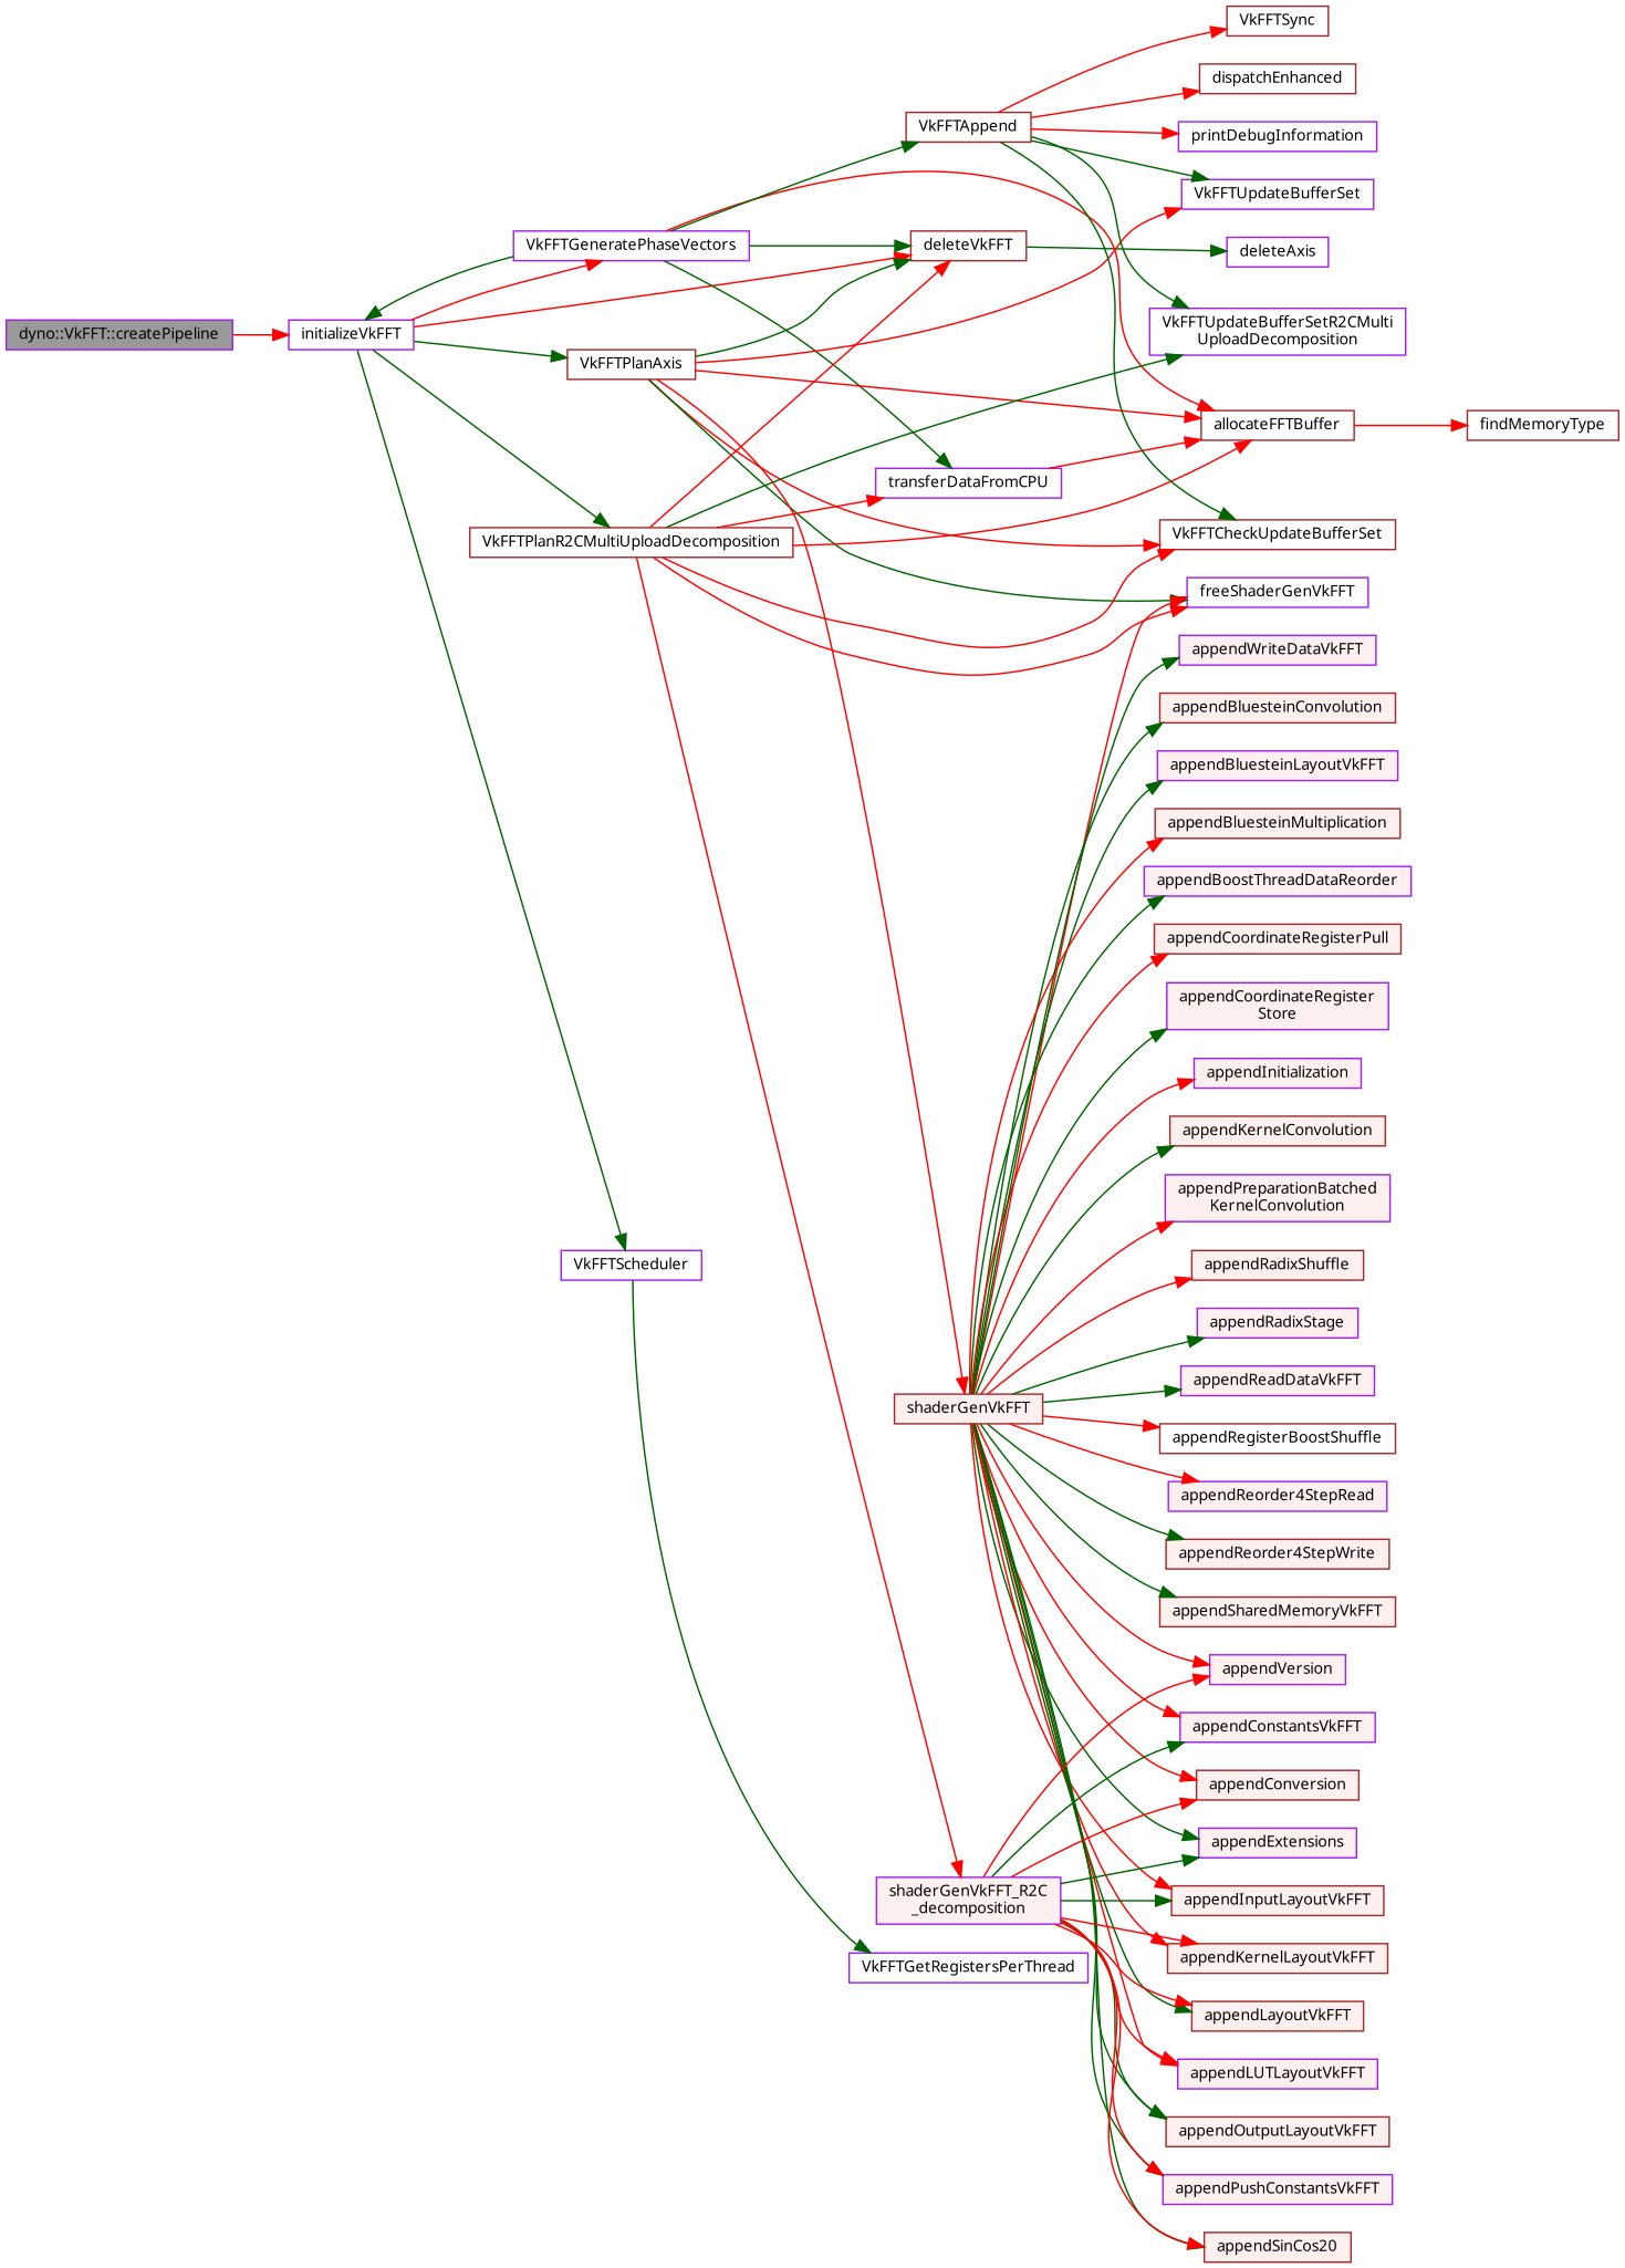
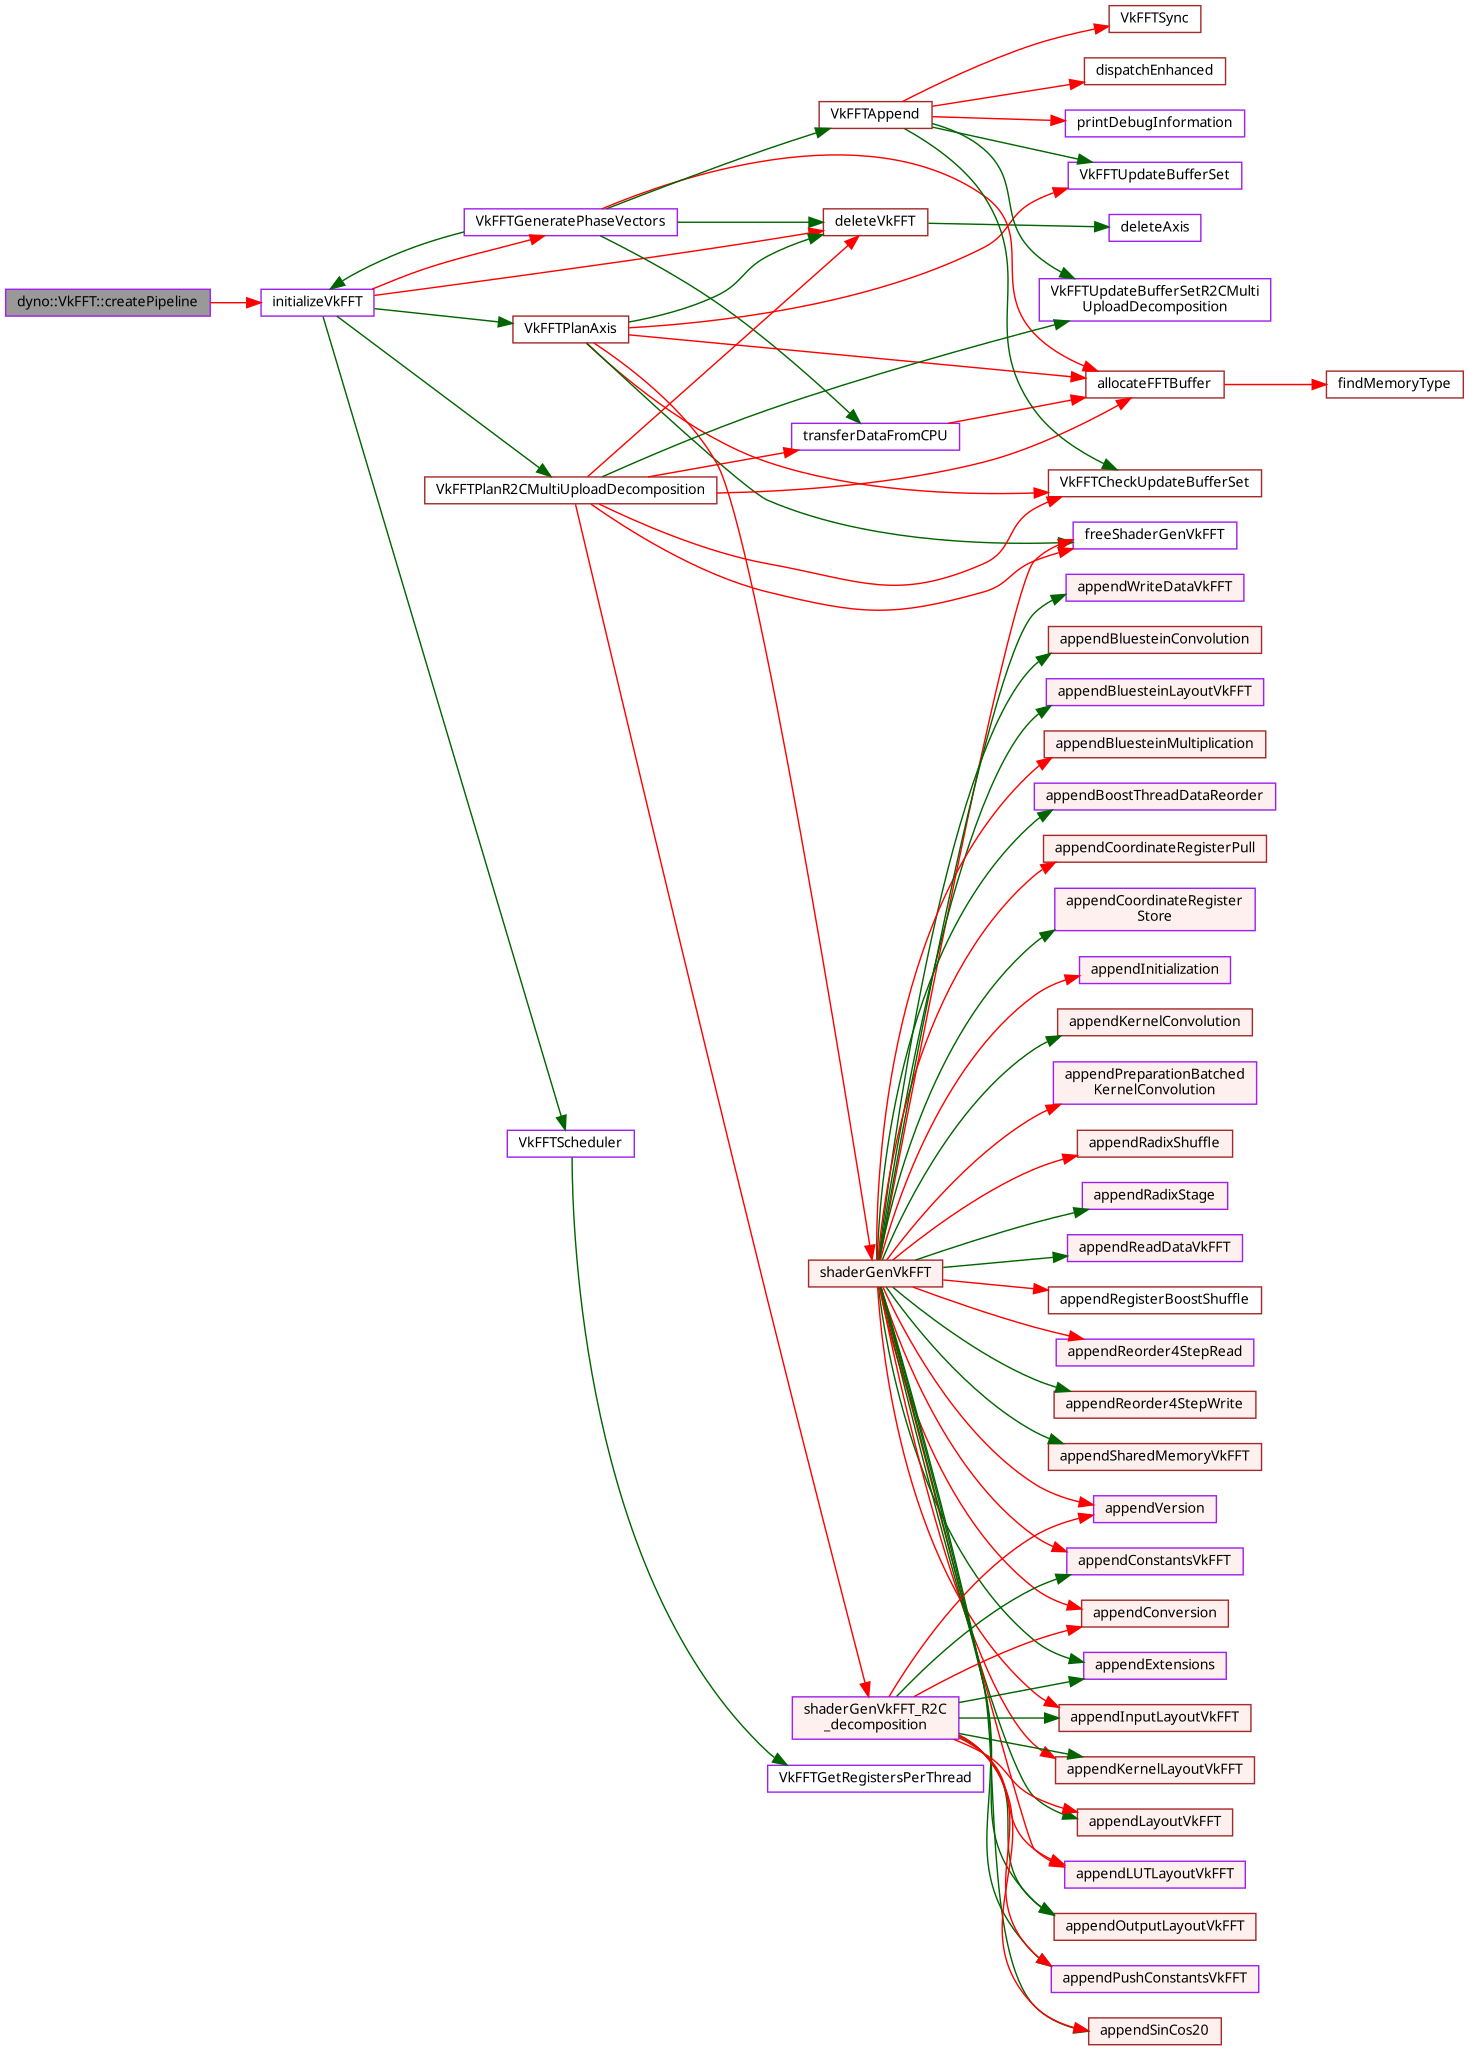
  digraph {
    fontname="Noto Sans"
    rankdir=LR
    node [color=purple fillcolor="#FFF0F0" fontname="Noto Sans" fontsize=10 shape=box style=filled]
    edge [color=red fontname="Noto Sans" fontsize=10 labelfontname=Helvetica labelfontsize=10 style=solid]
    n1 [fillcolor=grey60 fontcolor=black height=0.2 label="dyno::VkFFT::createPipeline" width=0.4]
    n2 [fillcolor=white height=0.2 label=initializeVkFFT width=0.4]
    n3 [color=brown fillcolor=white height=0.2 label=deleteVkFFT width=0.4]
    n4 [fillcolor=white height=0.2 label=VkFFTGeneratePhaseVectors width=0.4]
    n5 [color=brown fillcolor=white height=0.2 label=VkFFTPlanAxis width=0.4]
    n6 [color=brown fillcolor=white height=0.2 label=VkFFTPlanR2CMultiUploadDecomposition width=0.4]
    n7 [fillcolor=white height=0.2 label=VkFFTScheduler width=0.4]
    n8 [fillcolor=white height=0.2 label=deleteAxis width=0.4]
    n9 [color=brown fillcolor=white height=0.2 label=allocateFFTBuffer width=0.4]
    n10 [fillcolor=white height=0.2 label=transferDataFromCPU width=0.4]
    n11 [color=brown fillcolor=white height=0.2 label=VkFFTAppend width=0.4]
    n12 [color=brown fillcolor=white height=0.2 label=VkFFTCheckUpdateBufferSet width=0.4]
    n13 [fillcolor=white height=0.2 label=VkFFTUpdateBufferSet width=0.4]
    n14 [fillcolor=white height=0.2 label=freeShaderGenVkFFT width=0.4]
    n15 [color=brown height=0.2 label=shaderGenVkFFT width=0.4]
    n16 [fillcolor=white height=0.2 label="VkFFTUpdateBufferSetR2CMulti\lUploadDecomposition" width=0.4]
    n17 [height=0.2 label="shaderGenVkFFT_R2C\l_decomposition" width=0.4]
    n18 [fillcolor=white height=0.2 label=VkFFTGetRegistersPerThread width=0.4]
    n19 [color=brown fillcolor=white height=0.2 label=findMemoryType width=0.4]
    n20 [color=brown fillcolor=white height=0.2 label=dispatchEnhanced width=0.4]
    n21 [fillcolor=white height=0.2 label=printDebugInformation width=0.4]
    n22 [color=brown fillcolor=white height=0.2 label=VkFFTSync width=0.4]
    n23 [color=brown height=0.2 label=appendBluesteinConvolution width=0.4]
    n24 [height=0.2 label=appendBluesteinLayoutVkFFT width=0.4]
    n25 [color=brown height=0.2 label=appendBluesteinMultiplication width=0.4]
    n26 [height=0.2 label=appendBoostThreadDataReorder width=0.4]
    n27 [height=0.2 label=appendConstantsVkFFT width=0.4]
    n28 [color=brown height=0.2 label=appendConversion width=0.4]
    n29 [color=brown height=0.2 label=appendCoordinateRegisterPull width=0.4]
    n30 [height=0.2 label="appendCoordinateRegister\lStore" width=0.4]
    n31 [height=0.2 label=appendExtensions width=0.4]
    n32 [height=0.2 label=appendInitialization width=0.4]
    n33 [color=brown height=0.2 label=appendInputLayoutVkFFT width=0.4]
    n34 [color=brown height=0.2 label=appendKernelConvolution width=0.4]
    n35 [color=brown height=0.2 label=appendKernelLayoutVkFFT width=0.4]
    n36 [color=brown height=0.2 label=appendLayoutVkFFT width=0.4]
    n37 [height=0.2 label=appendLUTLayoutVkFFT width=0.4]
    n38 [color=brown height=0.2 label=appendOutputLayoutVkFFT width=0.4]
    n39 [height=0.2 label="appendPreparationBatched\lKernelConvolution" width=0.4]
    n40 [height=0.2 label=appendPushConstantsVkFFT width=0.4]
    n41 [color=brown height=0.2 label=appendRadixShuffle width=0.4]
    n42 [height=0.2 label=appendRadixStage width=0.4]
    n43 [height=0.2 label=appendReadDataVkFFT width=0.4]
    n44 [color=brown fillcolor=white height=0.2 label=appendRegisterBoostShuffle width=0.4]
    n45 [height=0.2 label=appendReorder4StepRead width=0.4]
    n46 [color=brown height=0.2 label=appendReorder4StepWrite width=0.4]
    n47 [color=brown height=0.2 label=appendSharedMemoryVkFFT width=0.4]
    n48 [color=brown height=0.2 label=appendSinCos20 width=0.4]
    n49 [height=0.2 label=appendVersion width=0.4]
    n50 [height=0.2 label=appendWriteDataVkFFT width=0.4]
    n1 -> n2
    n2 -> n3
    n2 -> n4
    n2 -> n5 [color=darkgreen]
    n2 -> n6 [color=darkgreen]
    n2 -> n7 [color=darkgreen]
    n3 -> n8 [color=darkgreen]
    n4 -> n2 [color=darkgreen]
    n4 -> n3 [color=darkgreen]
    n4 -> n9
    n4 -> n10 [color=darkgreen]
    n4 -> n11 [color=darkgreen]
    n5 -> n3 [color=darkgreen]
    n5 -> n9
    n5 -> n12
    n5 -> n13
    n5 -> n14 [color=darkgreen]
    n5 -> n15
    n6 -> n3
    n6 -> n9
    n6 -> n10
    n6 -> n12
    n6 -> n14
    n6 -> n16 [color=darkgreen]
    n6 -> n17
    n7 -> n18 [color=darkgreen]
    n9 -> n19
    n10 -> n9
    n11 -> n12 [color=darkgreen]
    n11 -> n13 [color=darkgreen]
    n11 -> n16 [color=darkgreen]
    n11 -> n20
    n11 -> n21
    n11 -> n22
    n15 -> n14
    n15 -> n23 [color=darkgreen]
    n15 -> n24 [color=darkgreen]
    n15 -> n25
    n15 -> n26 [color=darkgreen]
    n15 -> n27
    n15 -> n28
    n15 -> n29
    n15 -> n30 [color=darkgreen]
    n15 -> n31 [color=darkgreen]
    n15 -> n32
    n15 -> n33
    n15 -> n34 [color=darkgreen]
    n15 -> n35
    n15 -> n36 [color=darkgreen]
    n15 -> n37
    n15 -> n38 [color=darkgreen]
    n15 -> n39
    n15 -> n40 [color=darkgreen]
    n15 -> n41
    n15 -> n42 [color=darkgreen]
    n15 -> n43 [color=darkgreen]
    n15 -> n44
    n15 -> n45
    n15 -> n46 [color=darkgreen]
    n15 -> n47 [color=darkgreen]
    n15 -> n48 [color=darkgreen]
    n15 -> n49
    n15 -> n50 [color=darkgreen]
    n17 -> n27 [color=darkgreen]
    n17 -> n28
    n17 -> n31 [color=darkgreen]
    n17 -> n33 [color=darkgreen]
-   n17 -> n35
+   n17 -> n35 [color=darkgreen]
    n17 -> n36
    n17 -> n37
    n17 -> n38 [color=darkgreen]
    n17 -> n40
    n17 -> n48
    n17 -> n49
  }
